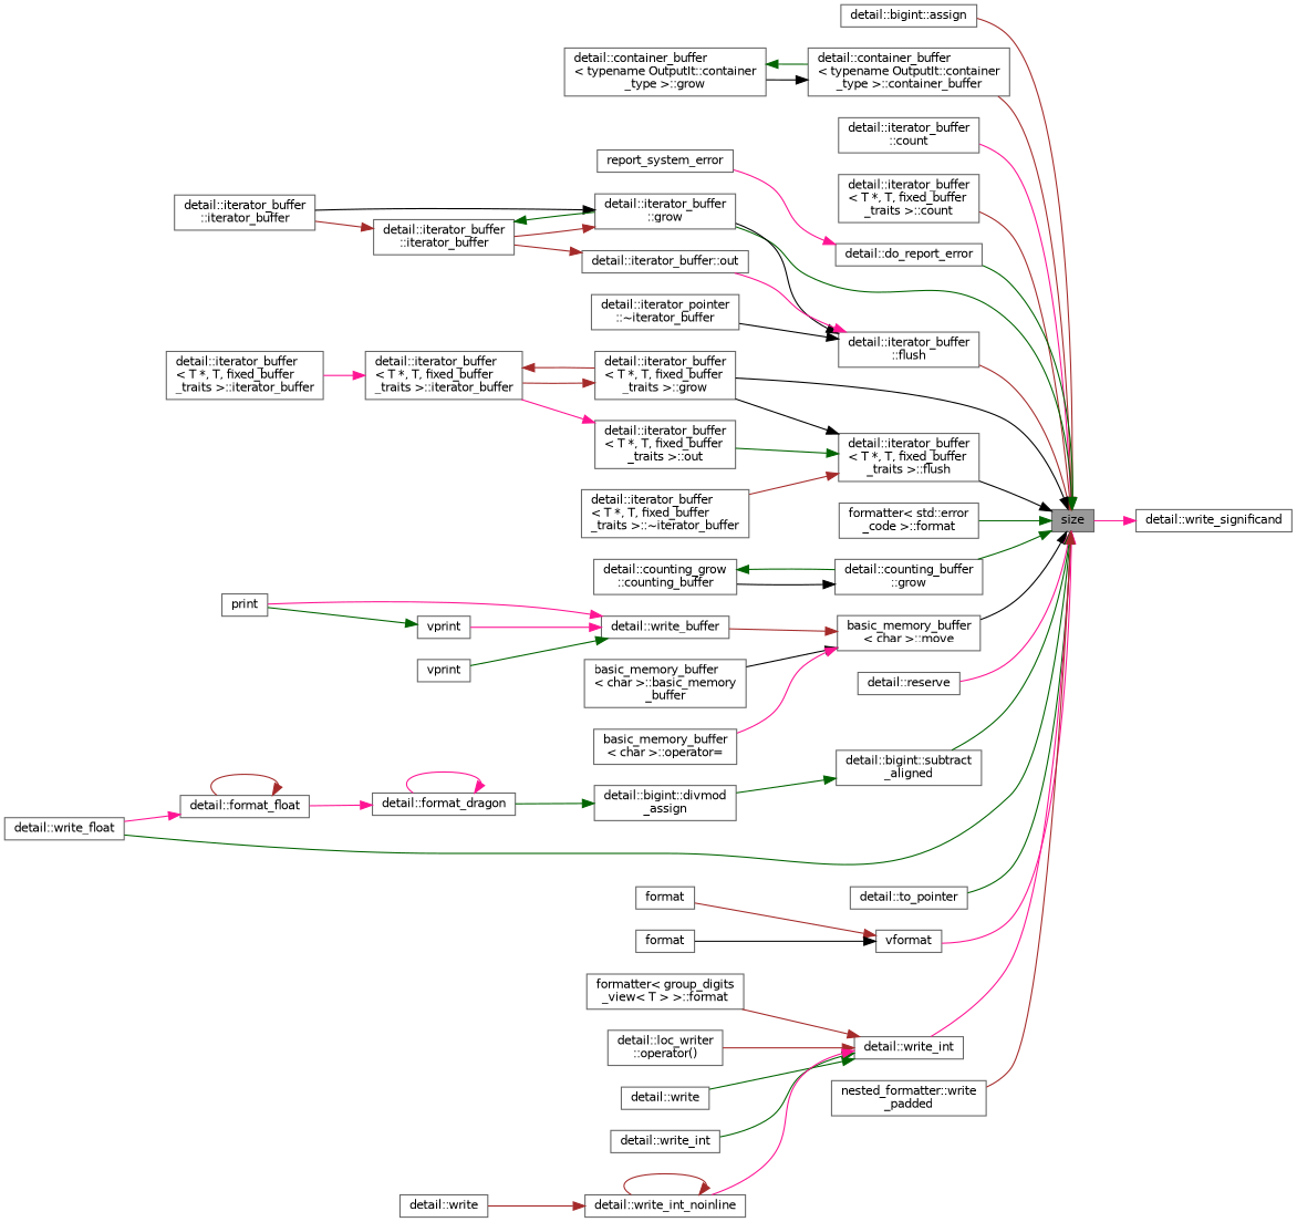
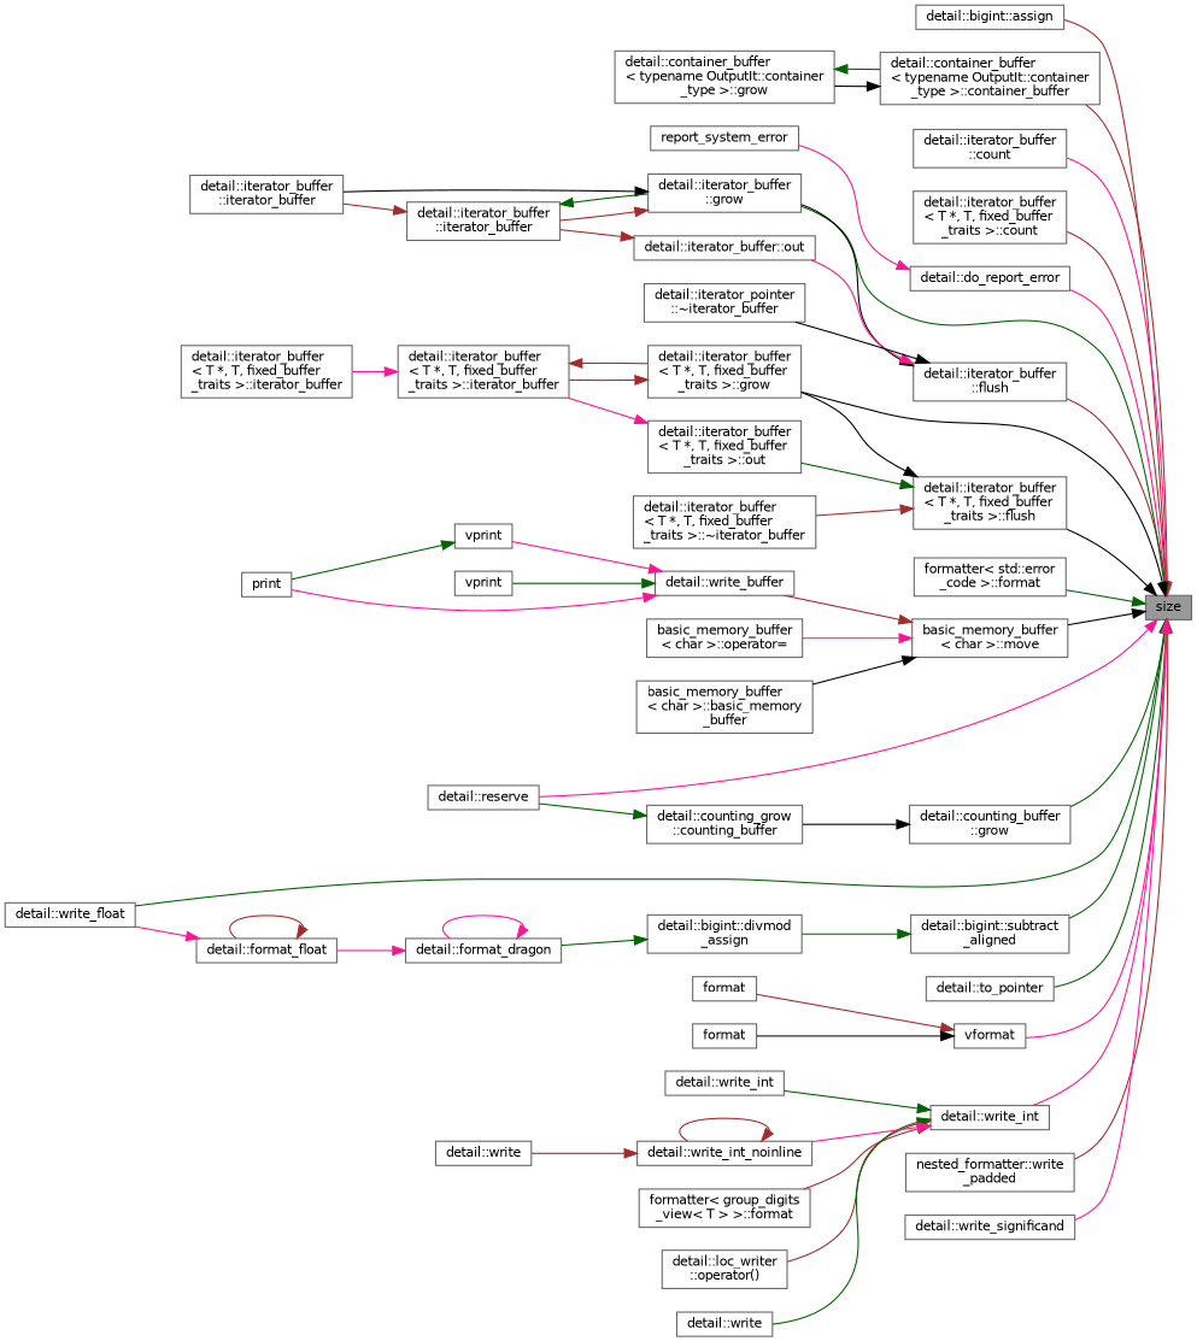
  digraph {
    rankdir=RL
    node [color=grey40 fillcolor=white fontname=Helvetica fontsize=10 shape=box style=filled]
    edge [color=brown dir=back fontname=Helvetica fontsize=10 labelfontname=Helvetica labelfontsize=10 style=solid]
    n1 [color=gray40 fillcolor=grey60 fontcolor=black height=0.2 label=size width=0.4]
    n2 [height=0.2 label="detail::bigint::assign" width=0.4]
    n3 [height=0.2 label="detail::container_buffer\l\< typename OutputIt::container\l_type \>::container_buffer" width=0.4]
    n4 [height=0.2 label="detail::iterator_buffer\l::count" width=0.4]
    n5 [height=0.2 label="detail::iterator_buffer\l\< T *, T, fixed_buffer\l_traits \>::count" width=0.4]
    n6 [height=0.2 label="detail::do_report_error" width=0.4]
    n7 [height=0.2 label="detail::iterator_buffer\l::flush" width=0.4]
    n8 [height=0.2 label="detail::iterator_buffer\l::grow" width=0.4]
    n9 [height=0.2 label="detail::iterator_buffer\l\< T *, T, fixed_buffer\l_traits \>::flush" width=0.4]
    n10 [height=0.2 label="detail::iterator_buffer\l\< T *, T, fixed_buffer\l_traits \>::grow" width=0.4]
    n11 [height=0.2 label="formatter\< std::error\l_code \>::format" width=0.4]
    n12 [height=0.2 label="detail::counting_buffer\l::grow" width=0.4]
    n13 [height=0.2 label="basic_memory_buffer\l\< char \>::move" width=0.4]
    n14 [height=0.2 label="detail::reserve" width=0.4]
    n15 [height=0.2 label="detail::bigint::subtract\l_aligned" width=0.4]
    n16 [height=0.2 label="detail::write_float" width=0.4]
    n17 [height=0.2 label="detail::to_pointer" width=0.4]
    n18 [height=0.2 label=vformat width=0.4]
    n19 [height=0.2 label="detail::write_int" width=0.4]
    n20 [height=0.2 label="nested_formatter::write\l_padded" width=0.4]
    n21 [height=0.2 label="detail::write_significand" width=0.4]
    n22 [height=0.2 label="detail::container_buffer\l\< typename OutputIt::container\l_type \>::grow" width=0.4]
    n23 [height=0.2 label=report_system_error width=0.4]
    n24 [height=0.2 label="detail::iterator_buffer::out" width=0.4]
    n25 [height=0.2 label="detail::iterator_pointer\l::~iterator_buffer" width=0.4]
    n26 [height=0.2 label="detail::iterator_buffer\l::iterator_buffer" width=0.4]
    n27 [height=0.2 label="detail::iterator_buffer\l::iterator_buffer" width=0.4]
    n28 [height=0.2 label="detail::iterator_buffer\l\< T *, T, fixed_buffer\l_traits \>::out" width=0.4]
    n29 [height=0.2 label="detail::iterator_buffer\l\< T *, T, fixed_buffer\l_traits \>::~iterator_buffer" width=0.4]
    n30 [height=0.2 label="detail::iterator_buffer\l\< T *, T, fixed_buffer\l_traits \>::iterator_buffer" width=0.4]
    n31 [height=0.2 label="detail::counting_grow\l::counting_buffer" width=0.4]
    n32 [height=0.2 label="detail::write_buffer" width=0.4]
    n33 [height=0.2 label="basic_memory_buffer\l\< char \>::basic_memory\l_buffer" width=0.4]
    n34 [height=0.2 label="basic_memory_buffer\l\< char \>::operator=" width=0.4]
    n35 [height=0.2 label="detail::bigint::divmod\l_assign" width=0.4]
    n36 [height=0.2 label=format width=0.4]
    n37 [height=0.2 label=format width=0.4]
    n38 [height=0.2 label=print width=0.4]
    n39 [height=0.2 label=vprint width=0.4]
    n40 [height=0.2 label=vprint width=0.4]
    n41 [height=0.2 label="formatter\< group_digits\l_view\< T \> \>::format" width=0.4]
    n42 [height=0.2 label="detail::loc_writer\l::operator()" width=0.4]
    n43 [height=0.2 label="detail::write" width=0.4]
    n44 [height=0.2 label="detail::write_int" width=0.4]
    n45 [height=0.2 label="detail::write_int_noinline" width=0.4]
    n46 [height=0.2 label="detail::iterator_buffer\l\< T *, T, fixed_buffer\l_traits \>::iterator_buffer" width=0.4]
    n47 [height=0.2 label="detail::format_dragon" width=0.4]
    n48 [height=0.2 label="detail::format_float" width=0.4]
    n49 [height=0.2 label="detail::write" width=0.4]
    n1 -> n2
    n1 -> n3
    n1 -> n4 [color=deeppink]
    n1 -> n5
-   n1 -> n6 [color=darkgreen]
+   n1 -> n6 [color=deeppink]
    n1 -> n7
    n1 -> n8 [color=darkgreen]
    n1 -> n9 [color=black]
    n1 -> n10 [color=black]
    n1 -> n11 [color=darkgreen]
    n1 -> n12 [color=darkgreen]
    n1 -> n13 [color=black]
    n1 -> n14 [color=deeppink]
    n1 -> n15 [color=darkgreen]
    n1 -> n16 [color=darkgreen]
    n1 -> n17 [color=darkgreen]
    n1 -> n18 [color=deeppink]
    n1 -> n19 [color=deeppink]
    n1 -> n20
-   n21 -> n1 [color=deeppink]
+   n1 -> n21 [color=deeppink]
    n3 -> n22 [color=black]
    n6 -> n23 [color=deeppink]
    n7 -> n8 [color=black]
    n7 -> n24 [color=deeppink]
    n7 -> n25 [color=black]
    n8 -> n26 [color=black]
    n8 -> n27
    n9 -> n10 [color=black]
    n9 -> n28 [color=darkgreen]
    n9 -> n29
    n10 -> n30
    n12 -> n31 [color=black]
    n13 -> n32
    n13 -> n33 [color=black]
    n13 -> n34 [color=deeppink]
    n15 -> n35 [color=darkgreen]
    n18 -> n36
    n18 -> n37 [color=black]
    n19 -> n41
    n19 -> n42
    n19 -> n43 [color=darkgreen]
    n19 -> n44 [color=darkgreen]
    n19 -> n45 [color=deeppink]
    n22 -> n3 [color=darkgreen]
    n24 -> n27
    n27 -> n8 [color=darkgreen]
    n27 -> n26
    n28 -> n30 [color=deeppink]
    n30 -> n10
    n30 -> n46 [color=deeppink]
-   n31 -> n12 [color=darkgreen]
+   n31 -> n14 [color=darkgreen]
    n32 -> n38 [color=deeppink]
    n32 -> n39 [color=deeppink]
    n32 -> n40 [color=darkgreen]
    n35 -> n47 [color=darkgreen]
    n39 -> n38 [color=darkgreen]
    n45 -> n45
    n45 -> n49
    n47 -> n47 [color=deeppink]
    n47 -> n48 [color=deeppink]
    n48 -> n16 [color=deeppink]
    n48 -> n48
  }
